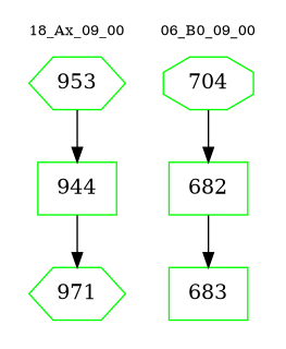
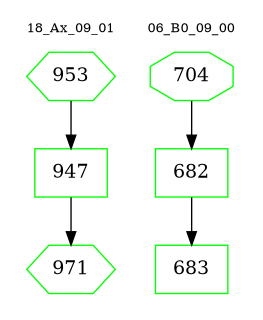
  digraph {
    node [color=green shape=box]
    edge [color=black]
    n1 [label=953 shape=hexagon]
-   n2 [label=944]
+   n2 [label=947]
    n3 [label=971 shape=hexagon]
    n4 [label=704 shape=octagon]
    n5 [label=682]
    n6 [label=683]
    subgraph cluster_1 {
      color=white
      fontsize=10
-     label="18_Ax_09_00"
+     label="18_Ax_09_01"
      n1
      n2
      n3
    }
    subgraph cluster_2 {
      color=white
      fontsize=10
      label="06_B0_09_00"
      n4
      n5
      n6
    }
    n1 -> n2
    n2 -> n3
    n4 -> n5
    n5 -> n6
  }
